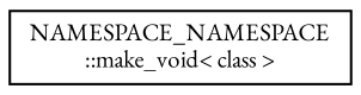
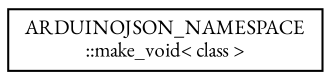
  digraph {
    rankdir=LR
    fontname="EB Garamond"
-   n1 [color=black fillcolor=white fontname="EB Garamond" fontsize=10 height=0.2 label="NAMESPACE_NAMESPACE\l::make_void\< class \>" shape=record style=filled width=0.4]
+   n1 [color=black fillcolor=white fontname="EB Garamond" fontsize=10 height=0.2 label="ARDUINOJSON_NAMESPACE\l::make_void\< class \>" shape=record style=filled width=0.4]
  }
